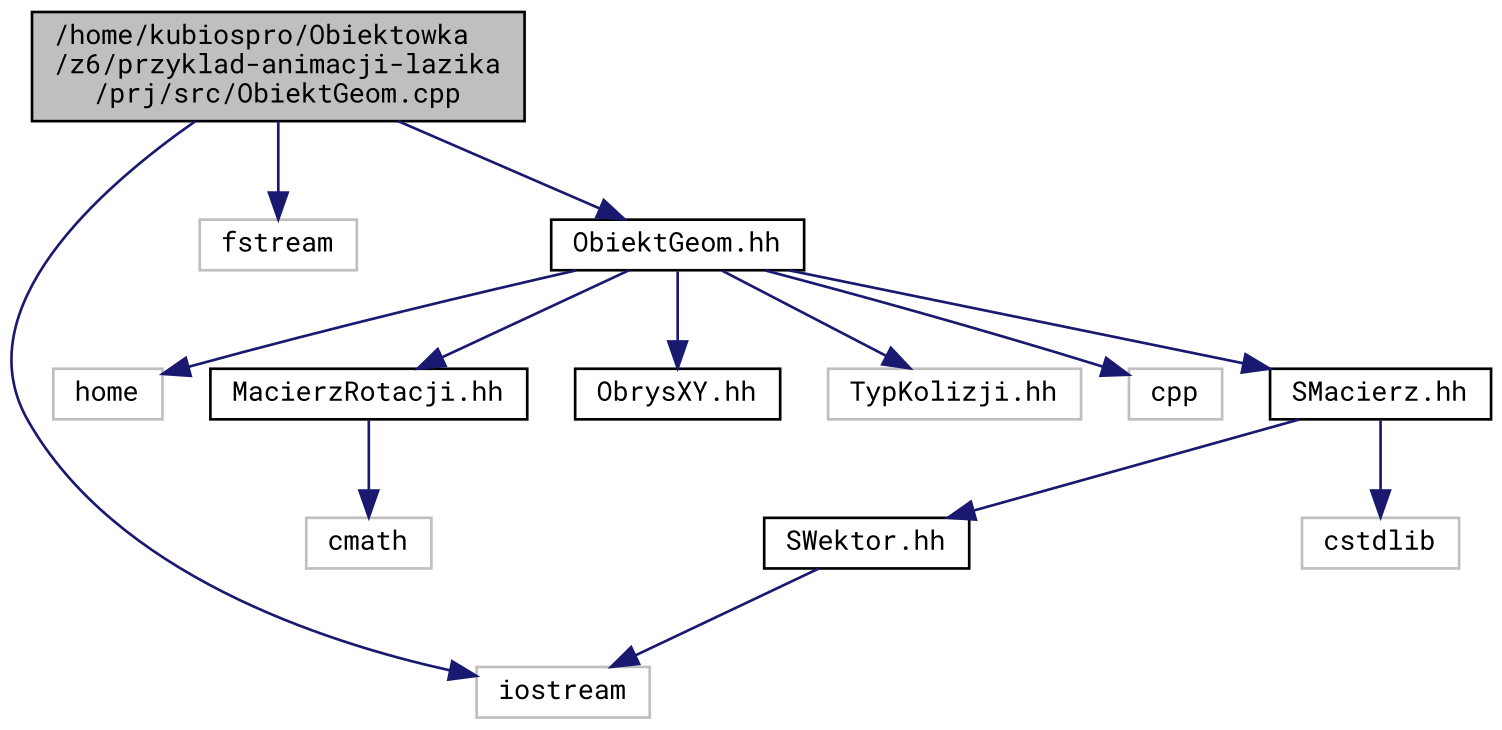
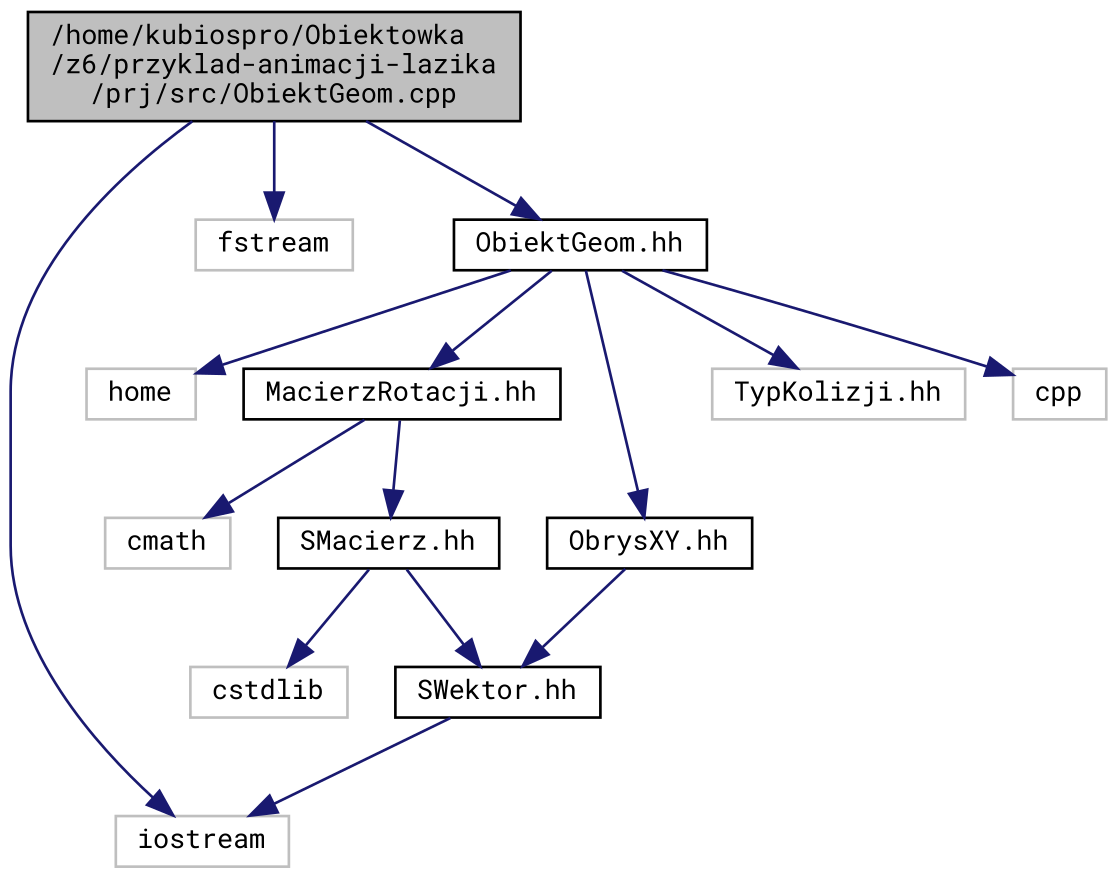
  digraph {
    fontname="Roboto Mono"
    node [color=grey75 fillcolor=white fontname="Roboto Mono" fontsize=10 shape=record style=filled]
    edge [color=midnightblue fontname="Roboto Mono" fontsize=10 labelfontname=FreeSans labelfontsize=10 style=solid]
    n1 [color=black fillcolor=grey75 fontcolor=black height=0.2 label="/home/kubiospro/Obiektowka\l/z6/przyklad-animacji-lazika\l/prj/src/ObiektGeom.cpp" width=0.4]
    n2 [height=0.2 label=iostream width=0.4]
    n3 [height=0.2 label=fstream width=0.4]
    n4 [color=black height=0.2 label="ObiektGeom.hh" width=0.4]
    n5 [height=0.2 label=home width=0.4]
    n6 [color=black height=0.2 label="MacierzRotacji.hh" width=0.4]
    n7 [color=black height=0.2 label="ObrysXY.hh" width=0.4]
    n8 [height=0.2 label="TypKolizji.hh" width=0.4]
    n9 [height=0.2 label=cpp width=0.4]
    n10 [height=0.2 label=cmath width=0.4]
    n11 [color=black height=0.2 label="SMacierz.hh" width=0.4]
    n12 [color=black height=0.2 label="SWektor.hh" width=0.4]
    n13 [height=0.2 label=cstdlib width=0.4]
    n1 -> n2
    n1 -> n3
    n1 -> n4
    n4 -> n5
    n4 -> n6
    n4 -> n7
    n4 -> n8
    n4 -> n9
    n6 -> n10
-   n4 -> n11
+   n6 -> n11
+   n7 -> n12
    n11 -> n12
    n11 -> n13
    n12 -> n2
  }
